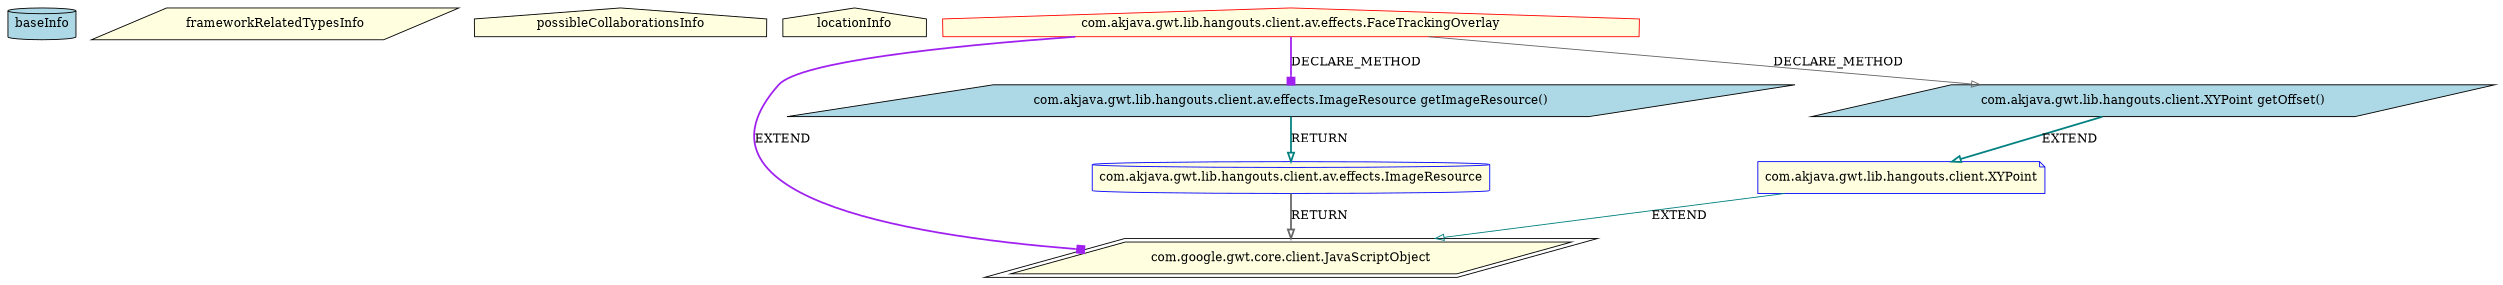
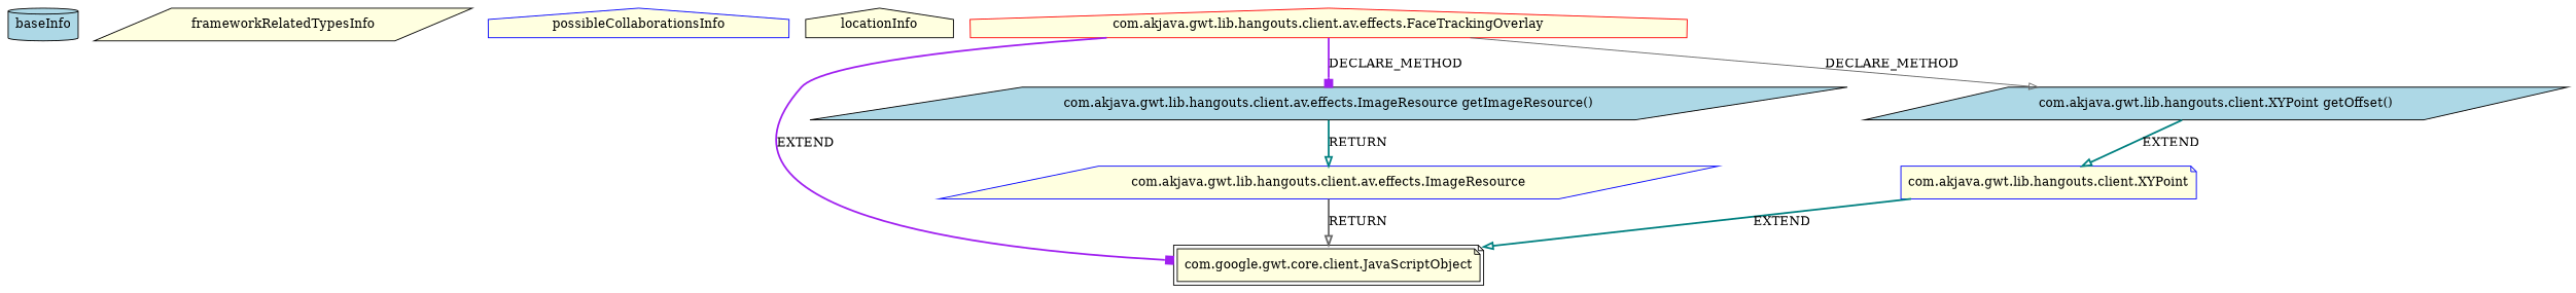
  digraph {
    node [fillcolor=lightyellow shape=parallelogram style=filled isFrameworkType=false]
    edge [arrowhead=onormal color=teal style=bold]
    baseInfo [category=extension_graph fillcolor=lightblue graphId=593 isAnonymous=false possibleRelation=true shape=cylinder isFrameworkType=""]
    frameworkRelatedTypesInfo [0="com.google.gwt.core.client.JavaScriptObject" isFrameworkType=""]
-   possibleCollaborationsInfo [0="593~CLIENT_METHOD_DECLARATION-RETURN_TYPE-~com.google.gwt.core.client.JavaScriptObject ~com.google.gwt.core.client.JavaScriptObject ~false~false" shape=house isFrameworkType=""]
+   possibleCollaborationsInfo [0="593~CLIENT_METHOD_DECLARATION-RETURN_TYPE-~com.google.gwt.core.client.JavaScriptObject ~com.google.gwt.core.client.JavaScriptObject ~false~false" shape=house color=blue isFrameworkType=""]
    locationInfo [contextSignature=FaceTrackingOverlay filePath="/akjava-GWT-Hangouts/GWT-Hangouts-master/src/com/akjava/gwt/lib/hangouts/client/av/effects/FaceTrackingOverlay.java" graphId=593 projectName="akjava-GWT-Hangouts" shape=house isFrameworkType=""]
    n5 [color=red label="com.akjava.gwt.lib.hangouts.client.av.effects.FaceTrackingOverlay" shape=house vertexType=ROOT_CLIENT_CLASS_DECLARATION]
-   n6 [isFrameworkType=true label="com.google.gwt.core.client.JavaScriptObject" peripheries=2 vertexType=FRAMEWORK_CLASS_TYPE]
+   n6 [isFrameworkType=true label="com.google.gwt.core.client.JavaScriptObject" peripheries=2 shape=note vertexType=FRAMEWORK_CLASS_TYPE]
    n7 [fillcolor=lightblue label="com.akjava.gwt.lib.hangouts.client.av.effects.ImageResource getImageResource()" vertexType=CLIENT_METHOD_DECLARATION]
    n8 [fillcolor=lightblue label="com.akjava.gwt.lib.hangouts.client.XYPoint getOffset()" vertexType=CLIENT_METHOD_DECLARATION]
-   n9 [color=blue label="com.akjava.gwt.lib.hangouts.client.av.effects.ImageResource" shape=cylinder vertexType=REFERENCE_CLIENT_CLASS_DECLARATION]
+   n9 [color=blue label="com.akjava.gwt.lib.hangouts.client.av.effects.ImageResource" vertexType=REFERENCE_CLIENT_CLASS_DECLARATION]
    n10 [color=blue label="com.akjava.gwt.lib.hangouts.client.XYPoint" shape=note vertexType=REFERENCE_CLIENT_CLASS_DECLARATION]
    n5 -> n6 [arrowhead=box color=purple label=EXTEND]
    n5 -> n7 [arrowhead=box color=purple label=DECLARE_METHOD]
    n5 -> n8 [color=gray40 label=DECLARE_METHOD style=solid]
    n7 -> n9 [label=RETURN]
    n8 -> n10 [label=EXTEND]
    n9 -> n6 [color=gray40 label=RETURN]
-   n10 -> n6 [label=EXTEND style=solid]
+   n10 -> n6 [label=EXTEND]
  }
